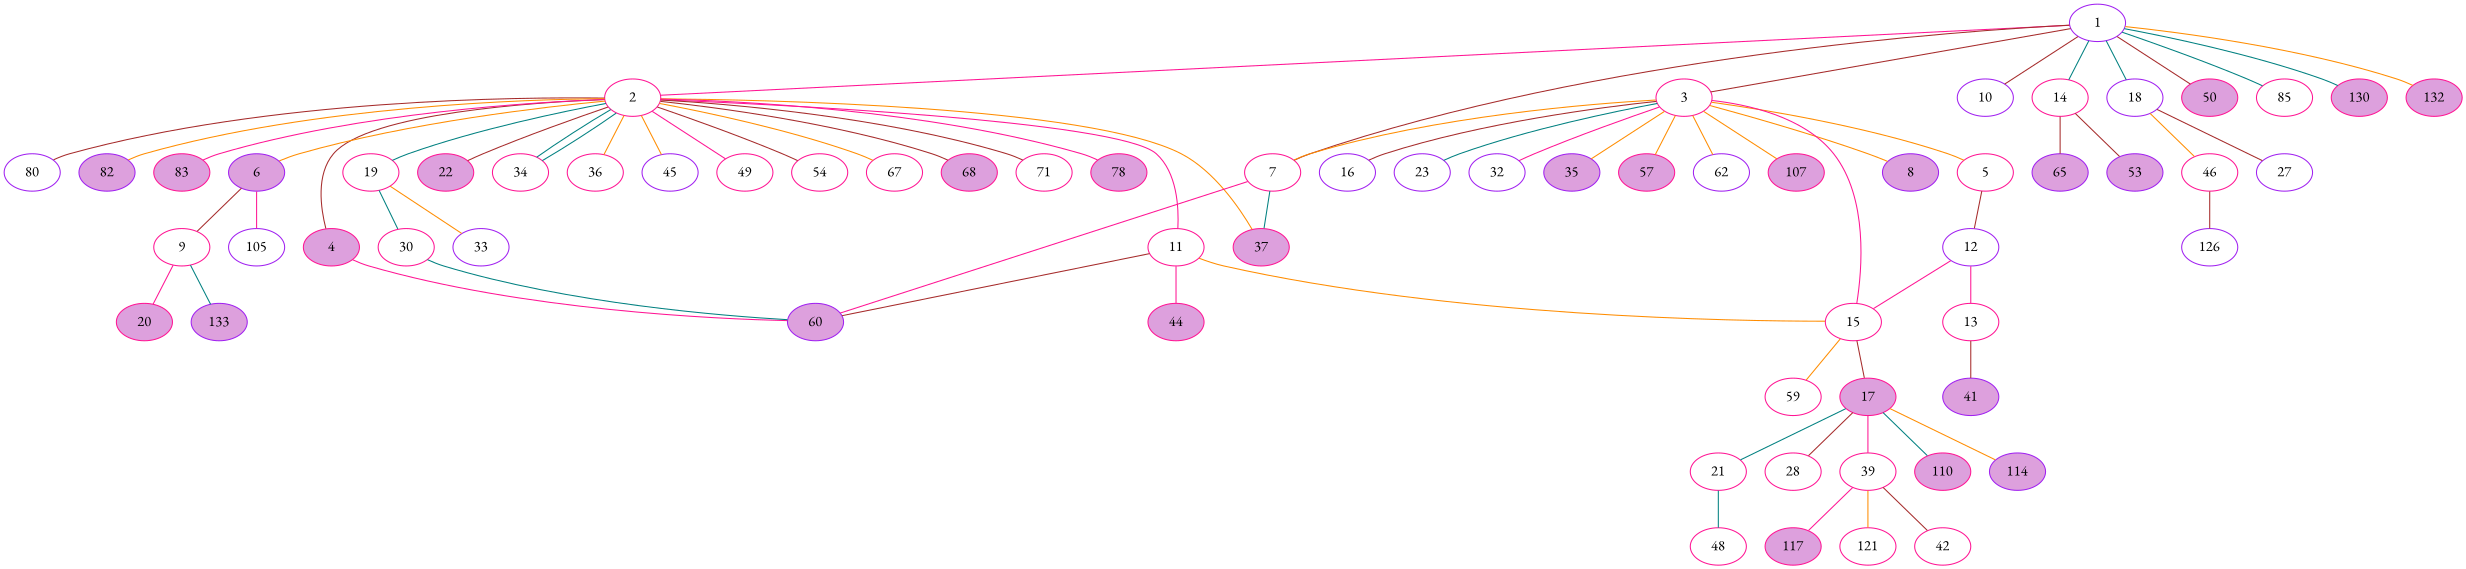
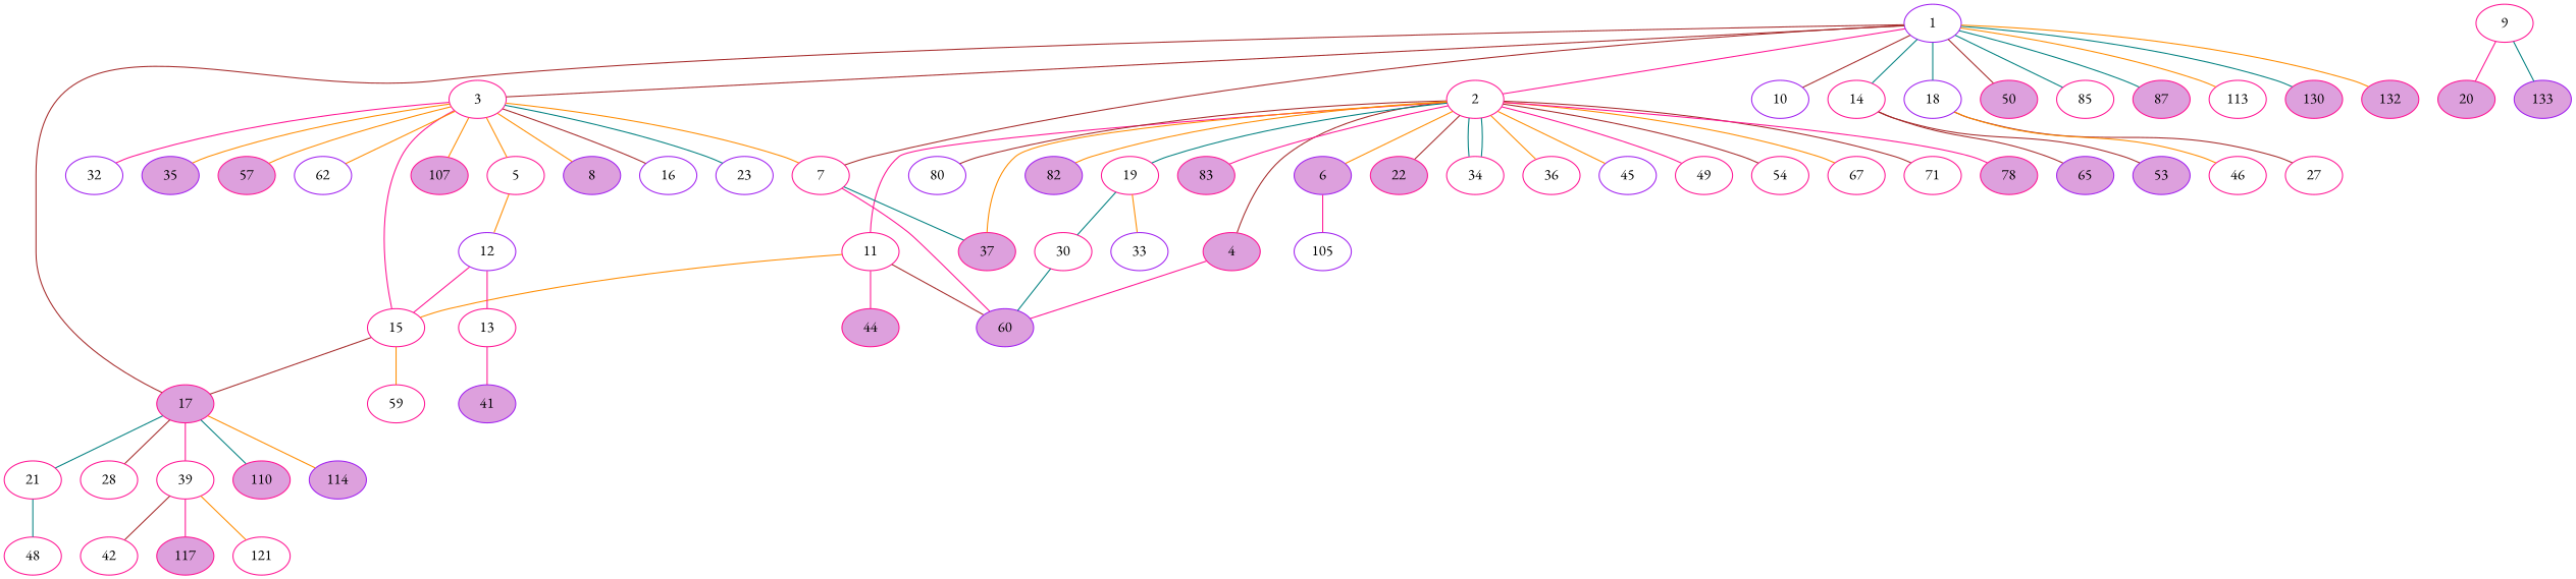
  graph {
    fontname="EB Garamond"
    node [color=deeppink fillcolor=white fontname="EB Garamond" style=filled]
    edge [color=darkorange fontname="EB Garamond"]
    1 [color=purple]
    2
    3
    7 [super="+61+98+129"]
    10 [color=purple]
    14
    17 [fillcolor=plum super="+43"]
    18 [color=purple super="+24"]
    50 [fillcolor=plum]
    85
+   87 [fillcolor=plum]
+   113
    130 [fillcolor=plum]
    132 [fillcolor=plum]
    4 [fillcolor=plum]
    6 [color=purple fillcolor=plum]
    11 [super="+119+124+70+72+64+52+47"]
    19 [super="+25+116"]
    22 [fillcolor=plum]
    34
    36 [super="+95"]
    37 [fillcolor=plum super="+125"]
    45 [color=purple]
    49 [super="+63"]
    54
    67
-   68 [fillcolor=plum]
    71
    78 [fillcolor=plum]
    80 [color=purple]
    82 [color=purple fillcolor=plum]
    83 [fillcolor=plum]
    5
    8 [color=purple fillcolor=plum]
    15 [super="+112+58"]
    16 [color=purple]
    23 [color=purple super="+84"]
    32 [color=purple]
    35 [color=purple fillcolor=plum]
    57 [fillcolor=plum]
    62 [color=purple]
    107 [fillcolor=plum]
    60 [color=purple fillcolor=plum super="+74+102+93+69"]
    53 [color=purple fillcolor=plum]
    65 [color=purple fillcolor=plum]
    21
    28 [super="+51"]
    39 [super="+40"]
    110 [fillcolor=plum]
    114 [color=purple fillcolor=plum]
-   27 [color=purple super="+73"]
+   27 [super="+73"]
    46
    9 [super="+26+29+81+122+89+38"]
    105 [color=purple]
    44 [fillcolor=plum]
    30
    33 [color=purple super="+55+90+77"]
    12 [color=purple]
    59
    13 [super="+31+88"]
    20 [fillcolor=plum]
    133 [color=purple fillcolor=plum]
    41 [color=purple fillcolor=plum]
    48
    42 [super="+66"]
    117 [fillcolor=plum]
    121
-   126 [color=purple]
    1 -- 2 [color=deeppink]
    1 -- 3 [color=brown]
    1 -- 7 [color=brown]
    1 -- 10 [color=brown]
    1 -- 14 [color=teal]
+   1 -- 17 [color=brown]
    1 -- 18 [color=teal]
    1 -- 50 [color=brown]
    1 -- 85 [color=teal]
+   1 -- 87 [color=teal]
+   1 -- 113
    1 -- 130 [color=teal]
    1 -- 132
    2 -- 4 [color=brown]
    2 -- 6
    2 -- 11 [color=deeppink]
    2 -- 19 [color=teal]
    2 -- 22 [color=brown]
    2 -- 34 [color=teal]
    2 -- 34 [color=teal]
    2 -- 36
    2 -- 37
    2 -- 45
    2 -- 49 [color=deeppink]
    2 -- 54 [color=brown]
    2 -- 67
-   2 -- 68 [color=brown]
    2 -- 71 [color=brown]
    2 -- 78 [color=deeppink]
    2 -- 80 [color=brown]
    2 -- 82
    2 -- 83 [color=deeppink]
    3 -- 7
    3 -- 5
    3 -- 8
    3 -- 15 [color=deeppink]
    3 -- 16 [color=brown]
    3 -- 23 [color=teal]
    3 -- 32 [color=deeppink]
    3 -- 35
    3 -- 57
    3 -- 62
    3 -- 107
    7 -- 37 [color=teal]
    7 -- 60 [color=deeppink]
    14 -- 53 [color=brown]
    14 -- 65 [color=brown]
    17 -- 21 [color=teal]
    17 -- 28 [color=brown]
    17 -- 39 [color=deeppink]
    17 -- 110 [color=teal]
    17 -- 114
    18 -- 27 [color=brown]
    18 -- 46
    4 -- 60 [color=deeppink]
-   6 -- 9 [color=brown]
    6 -- 105 [color=deeppink]
    11 -- 15
    11 -- 60 [color=brown]
    11 -- 44 [color=deeppink]
    19 -- 30 [color=teal]
    19 -- 33
-   5 -- 12 [color=brown]
+   5 -- 12
    15 -- 17 [color=brown]
    15 -- 59
    21 -- 48 [color=teal]
    39 -- 42 [color=brown]
    39 -- 117 [color=deeppink]
    39 -- 121
-   46 -- 126 [color=brown]
    9 -- 20 [color=deeppink]
    9 -- 133 [color=teal]
    30 -- 60 [color=teal]
    12 -- 15 [color=deeppink]
    12 -- 13 [color=deeppink]
-   13 -- 41 [color=brown]
+   13 -- 41 [color=deeppink]
  }
